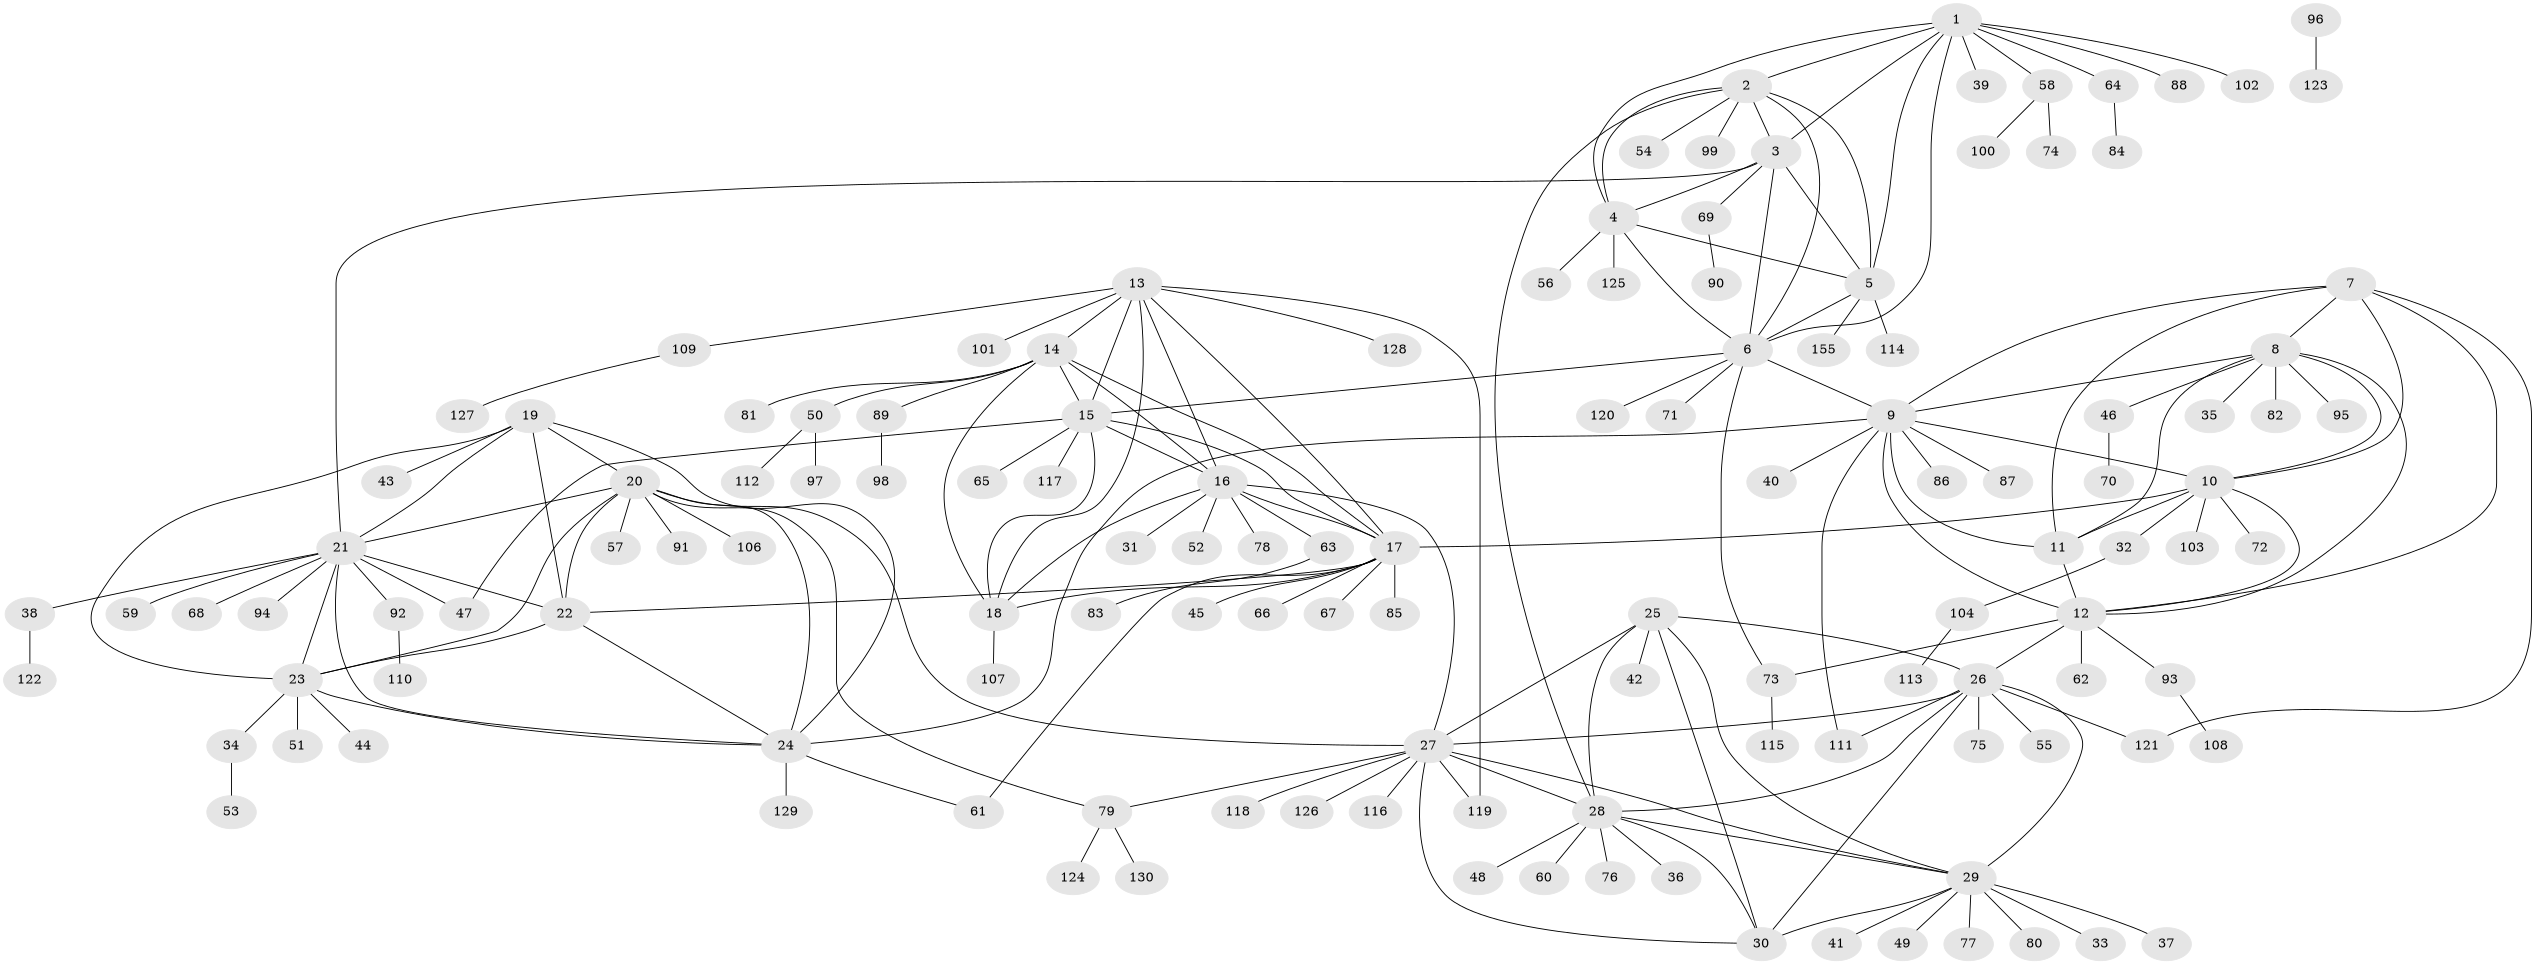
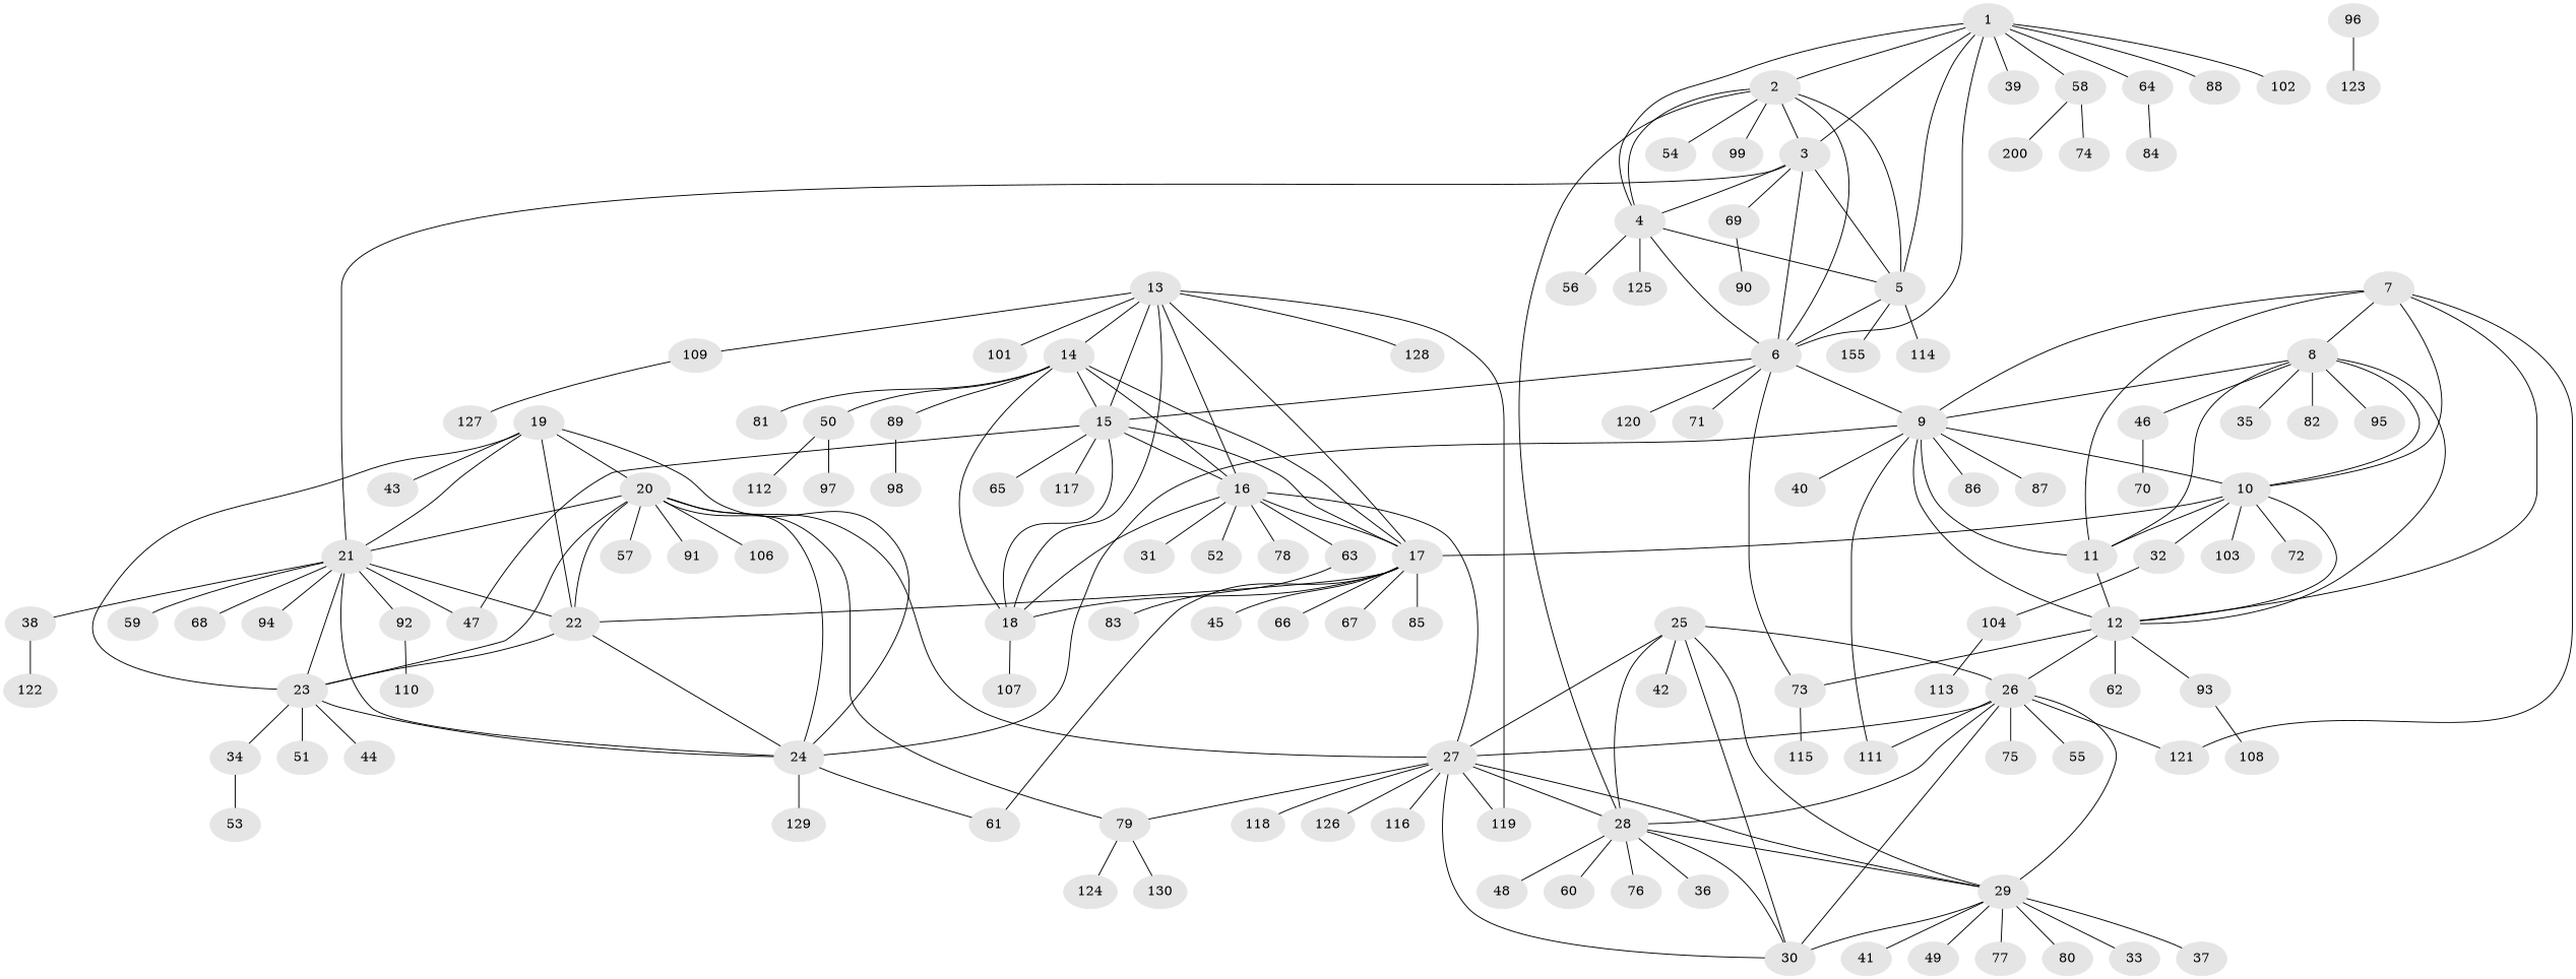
  graph {
    node [color=gray90 style=filled]
    1
    2
    3
    4
    5
    6
    39
    58
    64
    88
    102
    28
    54
    99
    21
    69
    56
    125
    n19 [label=155]
    114
    9
    15
    71
    73
    120
    74
-   100
+   100 [label=200]
    84
    29
    30
    36
    48
    60
    76
    24
    47
    22
    23
    38
    59
    68
    92
    94
    90
    10
    11
    12
    40
    86
    87
    111
    17
    16
    18
    65
    117
    115
    7
    8
    121
    35
    46
    82
    95
    32
    72
    103
    26
    62
    93
    70
    61
    129
    45
    66
    67
    85
    104
    27
    55
    75
    108
    13
    14
    101
    109
    119
    128
    50
    81
    89
    31
    52
    63
    78
    107
    127
    97
    112
    98
    79
    116
    118
    126
    83
    19
    20
    43
    57
    91
    106
    34
    44
    51
    124
    130
    122
    110
    53
    25
    42
    33
    37
    41
    49
    77
    80
    113
    96
    123
    1 -- 2
    1 -- 3
    1 -- 4
    1 -- 5
    1 -- 6
    1 -- 39
    1 -- 58
    1 -- 64
    1 -- 88
    1 -- 102
    2 -- 3
    2 -- 4
    2 -- 5
    2 -- 6
    2 -- 28
    2 -- 54
    2 -- 99
    3 -- 4
    3 -- 5
    3 -- 6
    3 -- 21
    3 -- 69
    4 -- 5
    4 -- 6
    4 -- 56
    4 -- 125
    5 -- 6
    5 -- n19
    5 -- 114
    6 -- 9
    6 -- 15
    6 -- 71
    6 -- 73
    6 -- 120
    58 -- 74
    58 -- 100
    64 -- 84
    28 -- 29
    28 -- 30
    28 -- 36
    28 -- 48
    28 -- 60
    28 -- 76
    21 -- 24
    21 -- 47
    21 -- 22
    21 -- 23
    21 -- 38
    21 -- 59
    21 -- 68
    21 -- 92
    21 -- 94
    69 -- 90
    9 -- 24
    9 -- 10
    9 -- 11
    9 -- 12
    9 -- 40
    9 -- 86
    9 -- 87
    9 -- 111
    15 -- 47
    15 -- 17
    15 -- 16
    15 -- 18
    15 -- 65
    15 -- 117
    73 -- 115
    29 -- 30
    29 -- 33
    29 -- 37
    29 -- 41
    29 -- 49
    29 -- 77
    29 -- 80
    24 -- 61
    24 -- 129
    22 -- 24
    22 -- 23
    23 -- 24
    23 -- 34
    23 -- 44
    23 -- 51
    38 -- 122
    92 -- 110
    10 -- 11
    10 -- 12
    10 -- 17
    10 -- 32
    10 -- 72
    10 -- 103
    11 -- 12
    12 -- 73
    12 -- 26
    12 -- 62
    12 -- 93
    17 -- 22
    17 -- 18
    17 -- 61
    17 -- 45
    17 -- 66
    17 -- 67
    17 -- 85
    16 -- 17
    16 -- 18
    16 -- 27
    16 -- 31
    16 -- 52
    16 -- 63
    16 -- 78
    18 -- 107
    7 -- 9
    7 -- 10
    7 -- 11
    7 -- 12
    7 -- 8
    7 -- 121
    8 -- 9
    8 -- 10
    8 -- 11
    8 -- 12
    8 -- 35
    8 -- 46
    8 -- 82
    8 -- 95
    46 -- 70
    32 -- 104
    26 -- 28
    26 -- 29
    26 -- 30
    26 -- 111
    26 -- 121
    26 -- 27
    26 -- 55
    26 -- 75
    93 -- 108
    104 -- 113
    27 -- 28
    27 -- 29
    27 -- 30
    27 -- 119
    27 -- 79
    27 -- 116
    27 -- 118
    27 -- 126
    13 -- 15
    13 -- 17
    13 -- 16
    13 -- 18
    13 -- 14
    13 -- 101
    13 -- 109
    13 -- 119
    13 -- 128
    14 -- 15
    14 -- 17
    14 -- 16
    14 -- 18
    14 -- 50
    14 -- 81
    14 -- 89
    109 -- 127
    50 -- 97
    50 -- 112
    89 -- 98
    63 -- 83
    79 -- 124
    79 -- 130
    19 -- 21
    19 -- 24
    19 -- 22
    19 -- 23
    19 -- 20
    19 -- 43
    20 -- 21
    20 -- 24
    20 -- 22
    20 -- 23
    20 -- 27
    20 -- 79
    20 -- 57
    20 -- 91
    20 -- 106
    34 -- 53
    25 -- 28
    25 -- 29
    25 -- 30
    25 -- 26
    25 -- 27
    25 -- 42
    96 -- 123
  }
